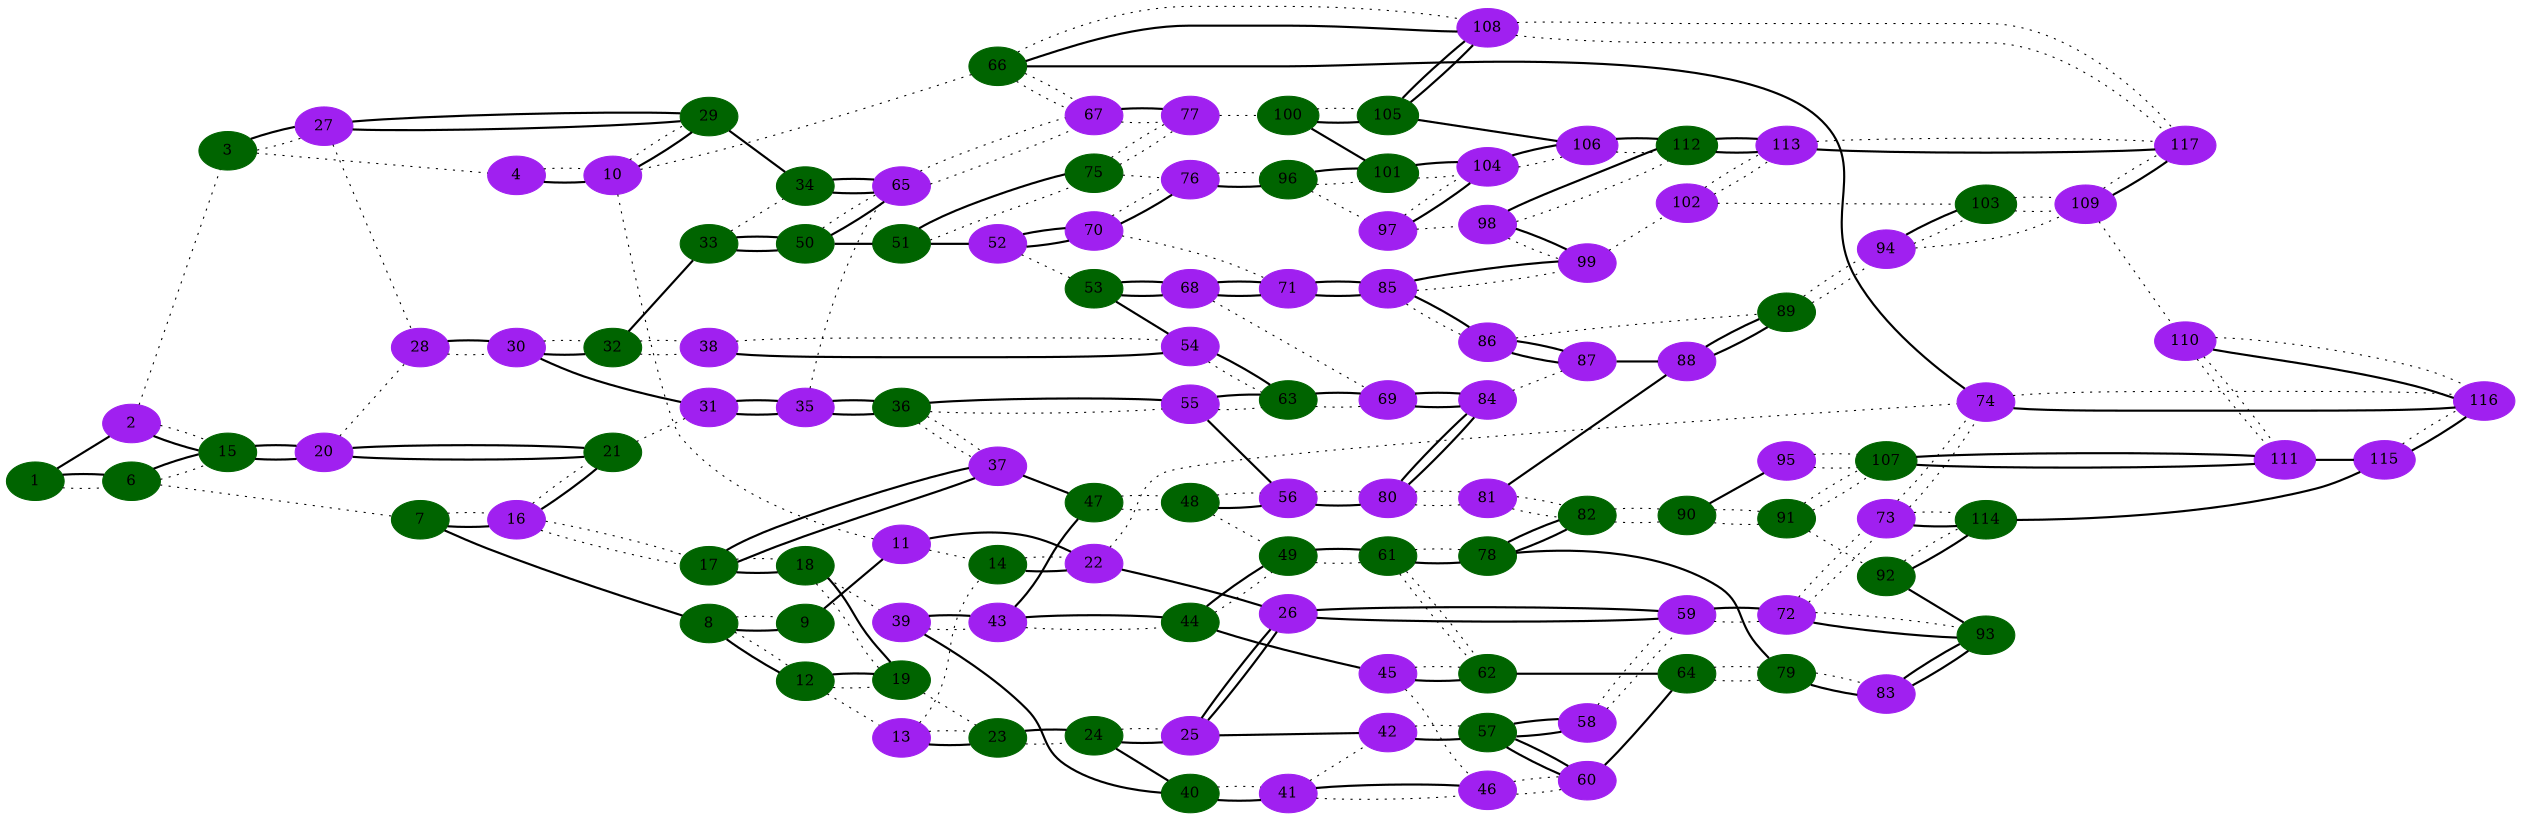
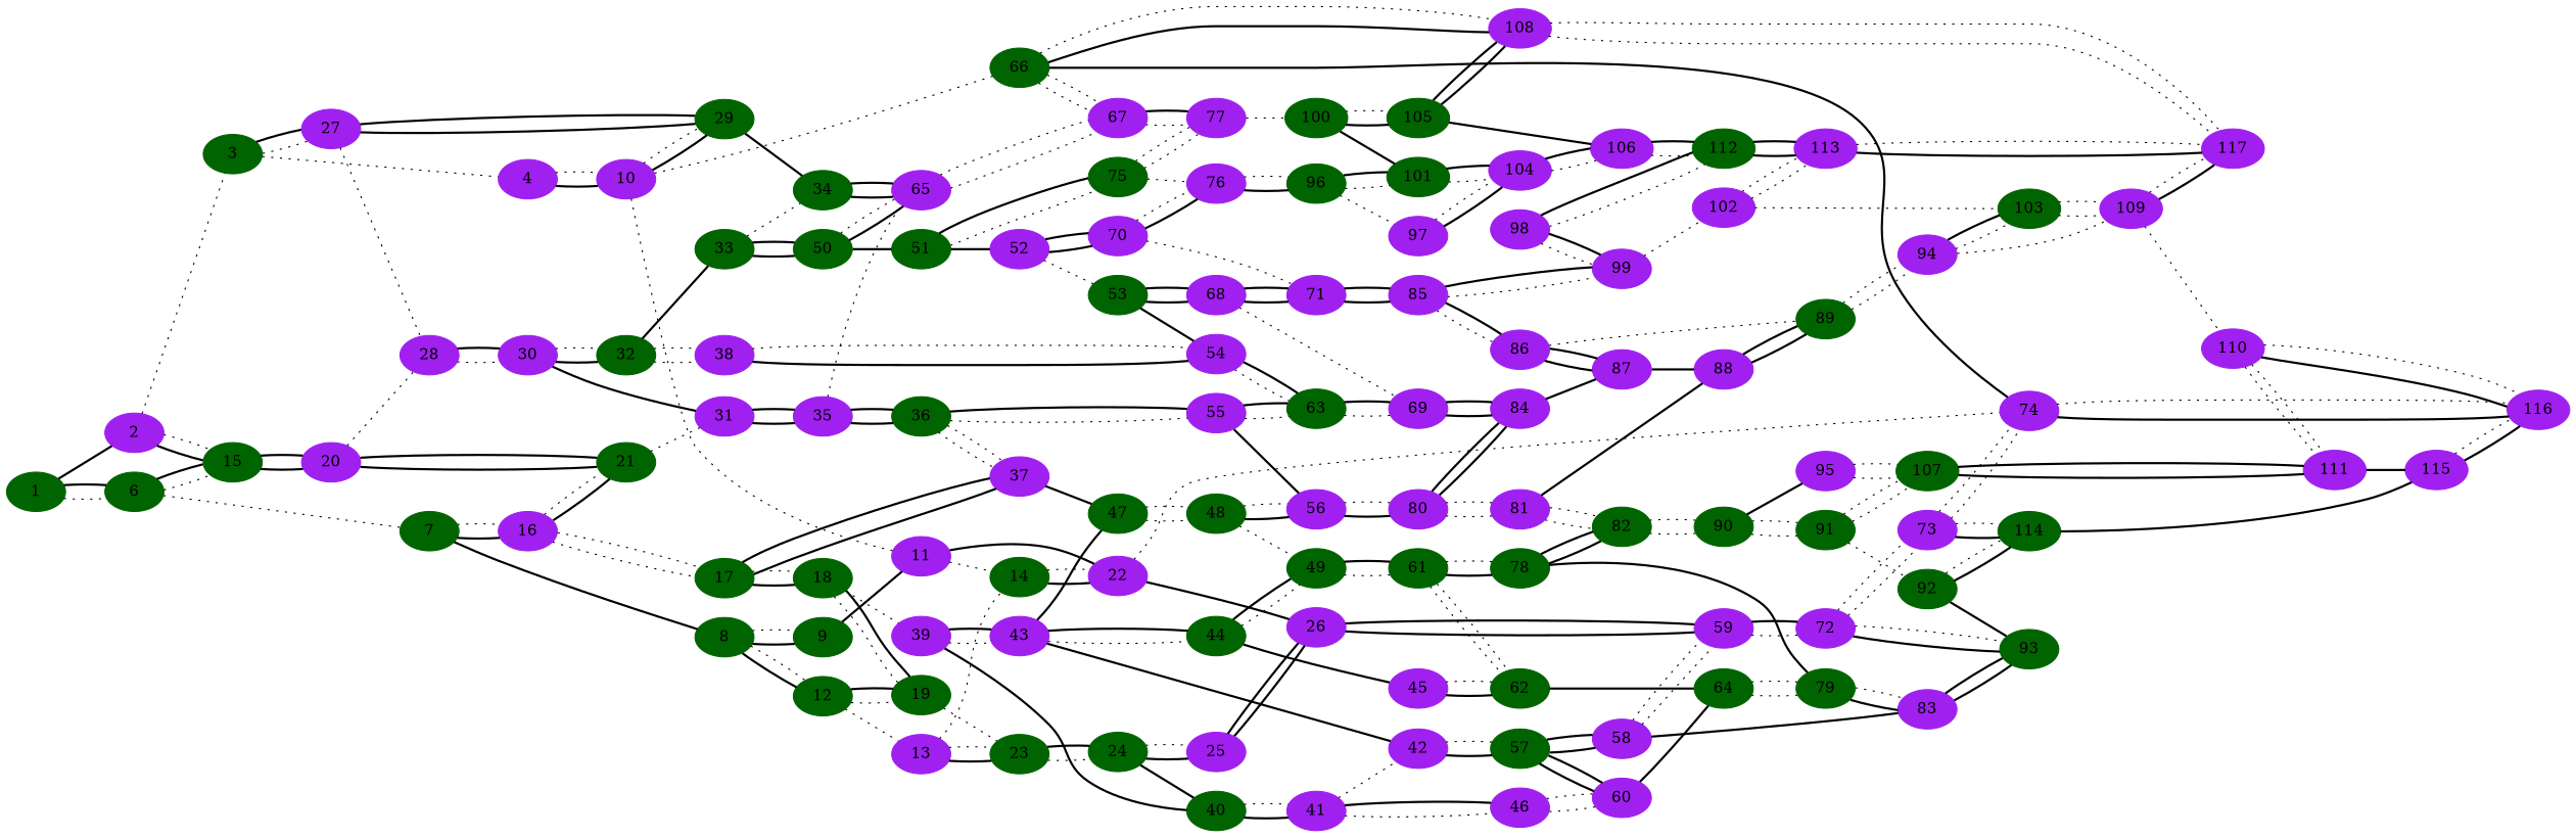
  graph {
    rankdir=LR
    node [color=purple style=filled]
    edge [style=bold]
    1 [color=darkgreen]
    2
    6 [color=darkgreen]
    3 [color=darkgreen]
    15 [color=darkgreen]
    7 [color=darkgreen]
    4
    27
    20
    10
    29 [color=darkgreen]
    28
    11
    66 [color=darkgreen]
    9 [color=darkgreen]
    8 [color=darkgreen]
    16
    12 [color=darkgreen]
    17 [color=darkgreen]
    21 [color=darkgreen]
    13
    19 [color=darkgreen]
    14 [color=darkgreen]
    22
    34 [color=darkgreen]
    74
    67
    108
    26
    23 [color=darkgreen]
    24 [color=darkgreen]
    18 [color=darkgreen]
    37
    31
    39
    47 [color=darkgreen]
    40 [color=darkgreen]
    43
    30
    35
    59
    116
    25
    42
    41
    57 [color=darkgreen]
    72
    32 [color=darkgreen]
    65
    33 [color=darkgreen]
    38
    36 [color=darkgreen]
    50 [color=darkgreen]
    54
    51 [color=darkgreen]
    55
    56
    63 [color=darkgreen]
    48 [color=darkgreen]
    44 [color=darkgreen]
    46
    60
    58
    45
    49 [color=darkgreen]
    62 [color=darkgreen]
    61 [color=darkgreen]
    64 [color=darkgreen]
    80
    78 [color=darkgreen]
    52
    75 [color=darkgreen]
    53 [color=darkgreen]
    70
    77
    76
    68
    71
    69
    84
    81
    83
    93 [color=darkgreen]
    73
    79 [color=darkgreen]
    82 [color=darkgreen]
    117
    100 [color=darkgreen]
    85
    87
    96 [color=darkgreen]
    86
    99
    114 [color=darkgreen]
    115
    97
    101 [color=darkgreen]
    105 [color=darkgreen]
    90 [color=darkgreen]
    88
    89 [color=darkgreen]
    91 [color=darkgreen]
    95
    102
    94
    103 [color=darkgreen]
    109
    92 [color=darkgreen]
    107 [color=darkgreen]
    111
    98
    104
    112 [color=darkgreen]
    106
    113
    110
    1 -- 2
    1 -- 6 [style=dotted]
    1 -- 6
    2 -- 3 [style=dotted]
    2 -- 15
    2 -- 15 [style=dotted]
    6 -- 15 [style=dotted]
    6 -- 15
    6 -- 7 [style=dotted]
    3 -- 4 [style=dotted]
    3 -- 27 [style=dotted]
    3 -- 27
    15 -- 20
    15 -- 20
    7 -- 8
    7 -- 16
    7 -- 16 [style=dotted]
    4 -- 10
    4 -- 10 [style=dotted]
    27 -- 29
    27 -- 29
    27 -- 28 [style=dotted]
    20 -- 28 [style=dotted]
    20 -- 21
    20 -- 21
    10 -- 29
    10 -- 29 [style=dotted]
    10 -- 11 [style=dotted]
    10 -- 66 [style=dotted]
    29 -- 34
    28 -- 30 [style=dotted]
    28 -- 30
    11 -- 14 [style=dotted]
    11 -- 22
    66 -- 74
    66 -- 67 [style=dotted]
    66 -- 67 [style=dotted]
    66 -- 108
    66 -- 108 [style=dotted]
    9 -- 11
    8 -- 9
    8 -- 9 [style=dotted]
    8 -- 12
    8 -- 12 [style=dotted]
    16 -- 17 [style=dotted]
    16 -- 17 [style=dotted]
    16 -- 21
    16 -- 21 [style=dotted]
    12 -- 13 [style=dotted]
    12 -- 19 [style=dotted]
    12 -- 19
    17 -- 18
    17 -- 18 [style=dotted]
    17 -- 37
    17 -- 37
    21 -- 31 [style=dotted]
    13 -- 14 [style=dotted]
    13 -- 23
    13 -- 23 [style=dotted]
    19 -- 23 [style=dotted]
    14 -- 22
    14 -- 22 [style=dotted]
    22 -- 74 [style=dotted]
    22 -- 26
    34 -- 65
    34 -- 65
    74 -- 116
    74 -- 116 [style=dotted]
    67 -- 77 [style=dotted]
    67 -- 77
    108 -- 117 [style=dotted]
    108 -- 117 [style=dotted]
    26 -- 59
    26 -- 59
    23 -- 24 [style=dotted]
    23 -- 24
    24 -- 40
    24 -- 25
    24 -- 25 [style=dotted]
    18 -- 19 [style=dotted]
    18 -- 19
    18 -- 39 [style=dotted]
    37 -- 47
    31 -- 35
    31 -- 35
    39 -- 40
    39 -- 43 [style=dotted]
    39 -- 43
    47 -- 48 [style=dotted]
    47 -- 48 [style=dotted]
    40 -- 41
    40 -- 41 [style=dotted]
    43 -- 47
    43 -- 44 [style=dotted]
    43 -- 44
    30 -- 31
    30 -- 32
    30 -- 32 [style=dotted]
    35 -- 65 [style=dotted]
    35 -- 36
    35 -- 36
    59 -- 72 [style=dotted]
    59 -- 72
    25 -- 26
    25 -- 26
-   25 -- 42
+   43 -- 42
    42 -- 57
    42 -- 57 [style=dotted]
    41 -- 42 [style=dotted]
    41 -- 46 [style=dotted]
    41 -- 46
    57 -- 60
    57 -- 60
    57 -- 58
    57 -- 58
    72 -- 93
    72 -- 93 [style=dotted]
    72 -- 73 [style=dotted]
    72 -- 73 [style=dotted]
    32 -- 33
    32 -- 38 [style=dotted]
    32 -- 38 [style=dotted]
    65 -- 67 [style=dotted]
    65 -- 67 [style=dotted]
    33 -- 34 [style=dotted]
    33 -- 50
    33 -- 50
    38 -- 54
    38 -- 54 [style=dotted]
    36 -- 37 [style=dotted]
    36 -- 37 [style=dotted]
    36 -- 55 [style=dotted]
    36 -- 55
    50 -- 65
    50 -- 65 [style=dotted]
    50 -- 51
    54 -- 63 [style=dotted]
    54 -- 63
    51 -- 52
    51 -- 75 [style=dotted]
    51 -- 75
    55 -- 56
    55 -- 63 [style=dotted]
    55 -- 63
    56 -- 80
    56 -- 80 [style=dotted]
    63 -- 69 [style=dotted]
    63 -- 69
    48 -- 56
    48 -- 56 [style=dotted]
    48 -- 49 [style=dotted]
    44 -- 45
    44 -- 49 [style=dotted]
    44 -- 49
    46 -- 60 [style=dotted]
    46 -- 60 [style=dotted]
    60 -- 64
    58 -- 59 [style=dotted]
    58 -- 59 [style=dotted]
-   45 -- 46 [style=dotted]
+   58 -- 83
    45 -- 62
    45 -- 62 [style=dotted]
    49 -- 61 [style=dotted]
    49 -- 61
    62 -- 64
    61 -- 62 [style=dotted]
    61 -- 62 [style=dotted]
    61 -- 78
    61 -- 78 [style=dotted]
    64 -- 79 [style=dotted]
    64 -- 79 [style=dotted]
    80 -- 84
    80 -- 84
    80 -- 81 [style=dotted]
    80 -- 81 [style=dotted]
    78 -- 79
    78 -- 82
    78 -- 82
    52 -- 53 [style=dotted]
    52 -- 70
    52 -- 70
    75 -- 77 [style=dotted]
    75 -- 77 [style=dotted]
    75 -- 76 [style=dotted]
    53 -- 54
    53 -- 68
    53 -- 68
    70 -- 76
    70 -- 76 [style=dotted]
    70 -- 71 [style=dotted]
    77 -- 100 [style=dotted]
    76 -- 96
    76 -- 96 [style=dotted]
    68 -- 71
    68 -- 71
    68 -- 69 [style=dotted]
    71 -- 85
    71 -- 85
    69 -- 84
    69 -- 84
-   84 -- 87 [style=dotted]
+   84 -- 87
    81 -- 82 [style=dotted]
    81 -- 82 [style=dotted]
    81 -- 88
    83 -- 93
    83 -- 93
    73 -- 74 [style=dotted]
    73 -- 74 [style=dotted]
    73 -- 114
    73 -- 114 [style=dotted]
    79 -- 83
    79 -- 83 [style=dotted]
    82 -- 90 [style=dotted]
    82 -- 90 [style=dotted]
    100 -- 101
    100 -- 105
    100 -- 105 [style=dotted]
    85 -- 86 [style=dotted]
    85 -- 86
    85 -- 99 [style=dotted]
    85 -- 99
    87 -- 88
    96 -- 97 [style=dotted]
    96 -- 101 [style=dotted]
    96 -- 101
    86 -- 87
    86 -- 87
    86 -- 89 [style=dotted]
    99 -- 102 [style=dotted]
    114 -- 115
    115 -- 116
    115 -- 116 [style=dotted]
-   97 -- 98 [style=dotted]
    97 -- 104
    97 -- 104 [style=dotted]
    101 -- 104 [style=dotted]
    101 -- 104
    105 -- 108
    105 -- 108
    105 -- 106
    90 -- 91 [style=dotted]
    90 -- 91 [style=dotted]
    90 -- 95
    88 -- 89
    88 -- 89
    89 -- 94 [style=dotted]
    89 -- 94 [style=dotted]
    91 -- 92 [style=dotted]
    91 -- 107 [style=dotted]
    91 -- 107 [style=dotted]
    95 -- 107 [style=dotted]
    95 -- 107 [style=dotted]
    102 -- 103 [style=dotted]
    102 -- 113 [style=dotted]
    102 -- 113 [style=dotted]
    94 -- 103 [style=dotted]
    94 -- 103
    94 -- 109 [style=dotted]
    103 -- 109 [style=dotted]
    103 -- 109 [style=dotted]
    109 -- 117
    109 -- 117 [style=dotted]
    109 -- 110 [style=dotted]
    92 -- 93
    92 -- 114
    92 -- 114 [style=dotted]
    107 -- 111
    107 -- 111
    111 -- 115
    98 -- 99 [style=dotted]
    98 -- 99
    98 -- 112 [style=dotted]
    98 -- 112
    104 -- 106 [style=dotted]
    104 -- 106
    112 -- 113
    112 -- 113
    106 -- 112 [style=dotted]
    106 -- 112
    113 -- 117
    113 -- 117 [style=dotted]
    110 -- 116
    110 -- 116 [style=dotted]
    110 -- 111 [style=dotted]
    110 -- 111 [style=dotted]
  }
